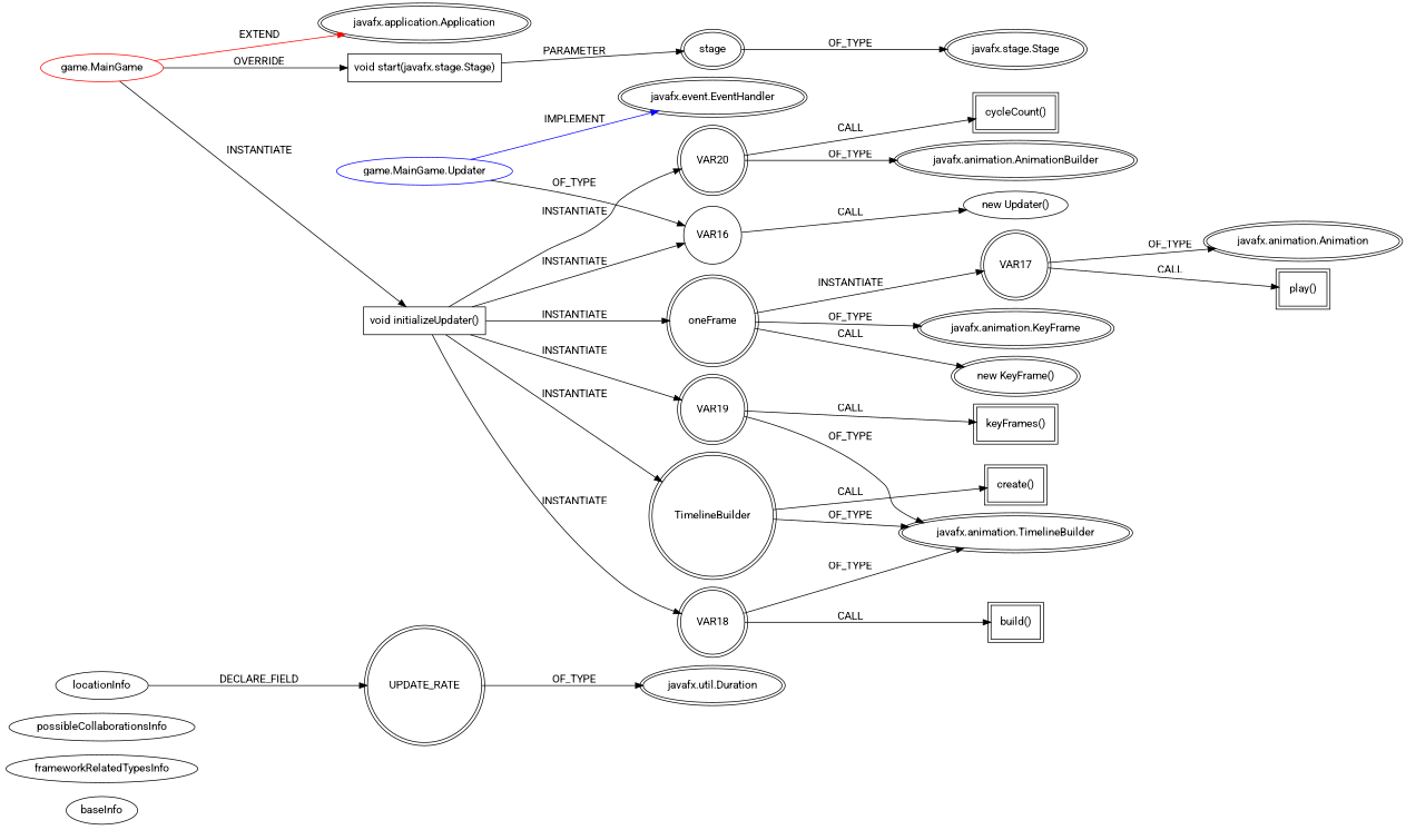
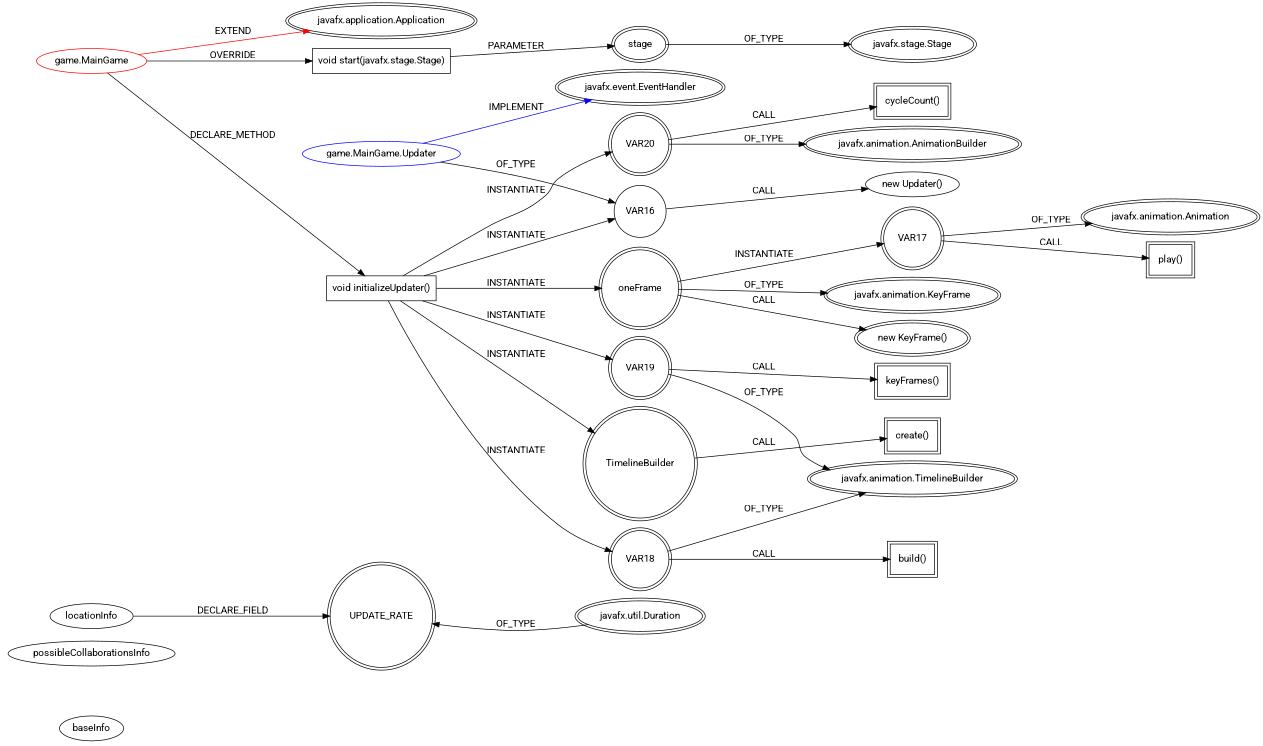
  digraph {
    fontname=Roboto
    rankdir=LR
    node [fontname=Roboto isFrameworkType=true peripheries=2 vertexType=FRAMEWORK_CLASS_TYPE]
    edge [fontname=Roboto]
    baseInfo [category=extension_graph graphId=161 isAnonymous=false possibleRelation=true isFrameworkType="" peripheries="" vertexType=""]
-   frameworkRelatedTypesInfo [0="javafx.application.Application" isFrameworkType="" peripheries="" vertexType=""]
    possibleCollaborationsInfo [0="161~CLIENT_METHOD_DECLARATION-INSTANTIATION-~javafx.application.Application ~javafx.event.EventHandler ~false~false" isFrameworkType="" peripheries="" vertexType=""]
    locationInfo [contextSignature=MainGame filePath="/BeayemX-ConnectGame/ConnectGame-master/src/game/MainGame.java" graphId=161 projectName="BeayemX-ConnectGame" isFrameworkType="" peripheries="" vertexType=""]
    n5 [label=UPDATE_RATE shape=circle vertexType=FIELD_DECLARATION]
    n6 [color=red isFrameworkType=false label="game.MainGame" vertexType=ROOT_CLIENT_CLASS_DECLARATION peripheries=""]
    n7 [label="javafx.application.Application"]
    n8 [isFrameworkType=false label="void start(javafx.stage.Stage)" shape=box vertexType=OVERRIDING_METHOD_DECLARATION peripheries=""]
    n9 [isFrameworkType=false label="void initializeUpdater()" shape=box vertexType=CLIENT_METHOD_DECLARATION peripheries=""]
    n10 [label="javafx.util.Duration"]
    n11 [label=stage vertexType=PARAMETER_DECLARATION]
    n12 [label=oneFrame shape=circle vertexType=VARIABLE_EXPRESION]
    n13 [isFrameworkType=false label=VAR16 shape=circle vertexType=VARIABLE_EXPRESION peripheries=""]
    n14 [label=VAR18 shape=circle vertexType=VARIABLE_EXPRESION]
    n15 [label=VAR19 shape=circle vertexType=VARIABLE_EXPRESION]
    n16 [label=VAR20 shape=circle vertexType=VARIABLE_EXPRESION]
    n17 [label=TimelineBuilder shape=circle vertexType=VARIABLE_EXPRESION]
    n18 [label="javafx.stage.Stage"]
    n19 [label=VAR17 shape=circle vertexType=VARIABLE_EXPRESION]
    n20 [label="javafx.animation.KeyFrame"]
    n21 [label="new KeyFrame()" vertexType=CONSTRUCTOR_CALL]
    n22 [isFrameworkType=false label="new Updater()" vertexType=CONSTRUCTOR_CALL peripheries=""]
    n23 [label="javafx.animation.Animation"]
    n24 [label="play()" shape=box vertexType=INSIDE_CALL]
    n25 [label="javafx.animation.TimelineBuilder"]
    n26 [label="build()" shape=box vertexType=INSIDE_CALL]
    n27 [label="keyFrames()" shape=box vertexType=INSIDE_CALL]
    n28 [label="javafx.animation.AnimationBuilder"]
    n29 [label="cycleCount()" shape=box vertexType=INSIDE_CALL]
    n30 [label="create()" shape=box vertexType=INSIDE_CALL]
    n31 [color=blue isFrameworkType=false label="game.MainGame.Updater" vertexType=REFERENCE_CLIENT_CLASS_DECLARATION peripheries=""]
    n32 [label="javafx.event.EventHandler" vertexType=FRAMEWORK_INTERFACE_TYPE]
    locationInfo -> n5 [label=DECLARE_FIELD]
-   n5 -> n10 [label=OF_TYPE]
+   n10 -> n5 [label=OF_TYPE]
    n6 -> n7 [color=red label=EXTEND]
    n6 -> n8 [label=OVERRIDE]
-   n6 -> n9 [label=INSTANTIATE]
+   n6 -> n9 [label=DECLARE_METHOD]
    n8 -> n11 [label=PARAMETER]
    n9 -> n12 [label=INSTANTIATE]
    n9 -> n13 [label=INSTANTIATE]
    n9 -> n14 [label=INSTANTIATE]
    n9 -> n15 [label=INSTANTIATE]
    n9 -> n16 [label=INSTANTIATE]
    n9 -> n17 [label=INSTANTIATE]
    n11 -> n18 [label=OF_TYPE]
    n12 -> n19 [label=INSTANTIATE]
    n12 -> n20 [label=OF_TYPE]
    n12 -> n21 [label=CALL]
    n13 -> n22 [label=CALL]
    n14 -> n25 [label=OF_TYPE]
    n14 -> n26 [label=CALL]
    n15 -> n25 [label=OF_TYPE]
    n15 -> n27 [label=CALL]
    n16 -> n28 [label=OF_TYPE]
    n16 -> n29 [label=CALL]
-   n17 -> n25 [label=OF_TYPE]
    n17 -> n30 [label=CALL]
    n19 -> n23 [label=OF_TYPE]
    n19 -> n24 [label=CALL]
    n31 -> n13 [label=OF_TYPE]
    n31 -> n32 [color=blue label=IMPLEMENT]
  }
